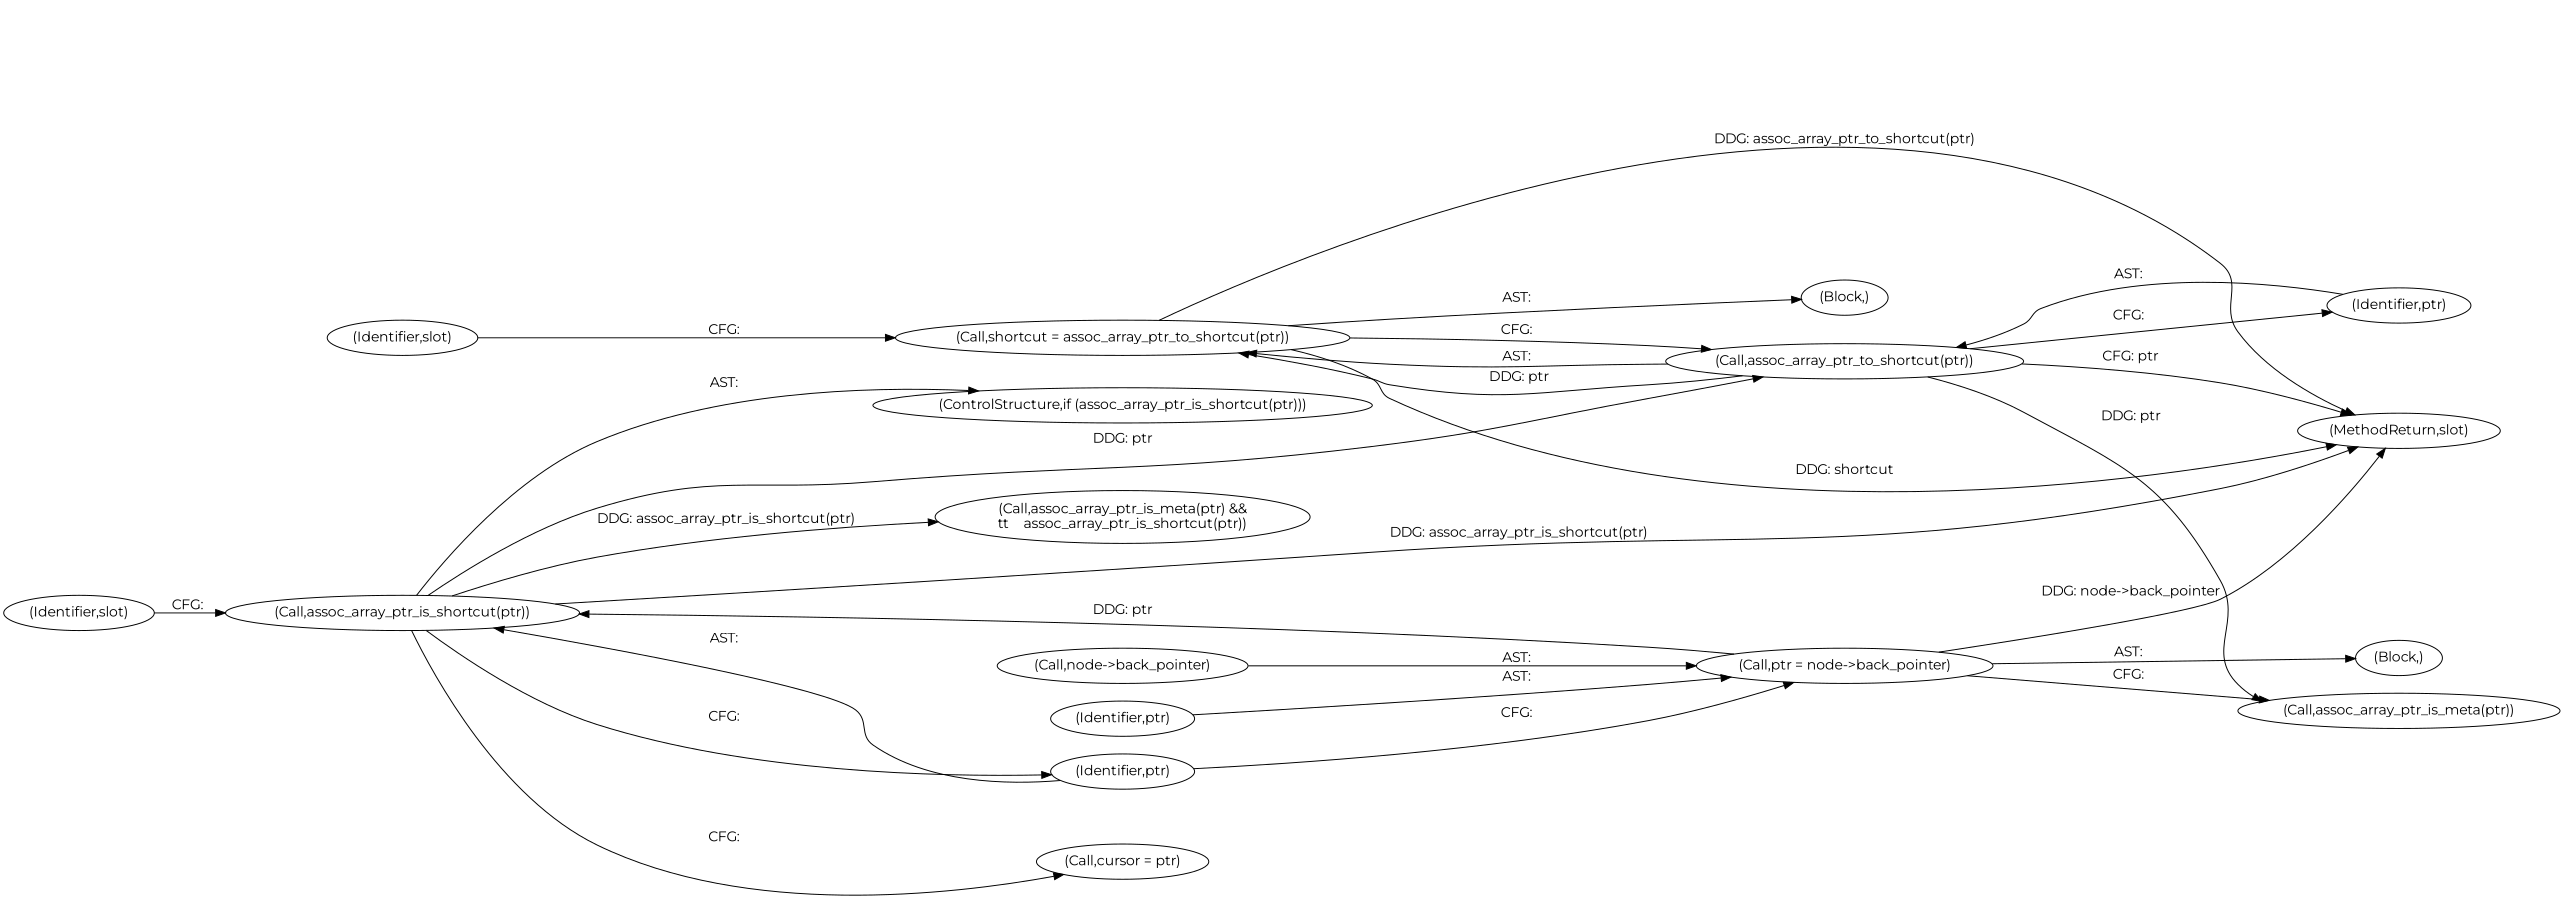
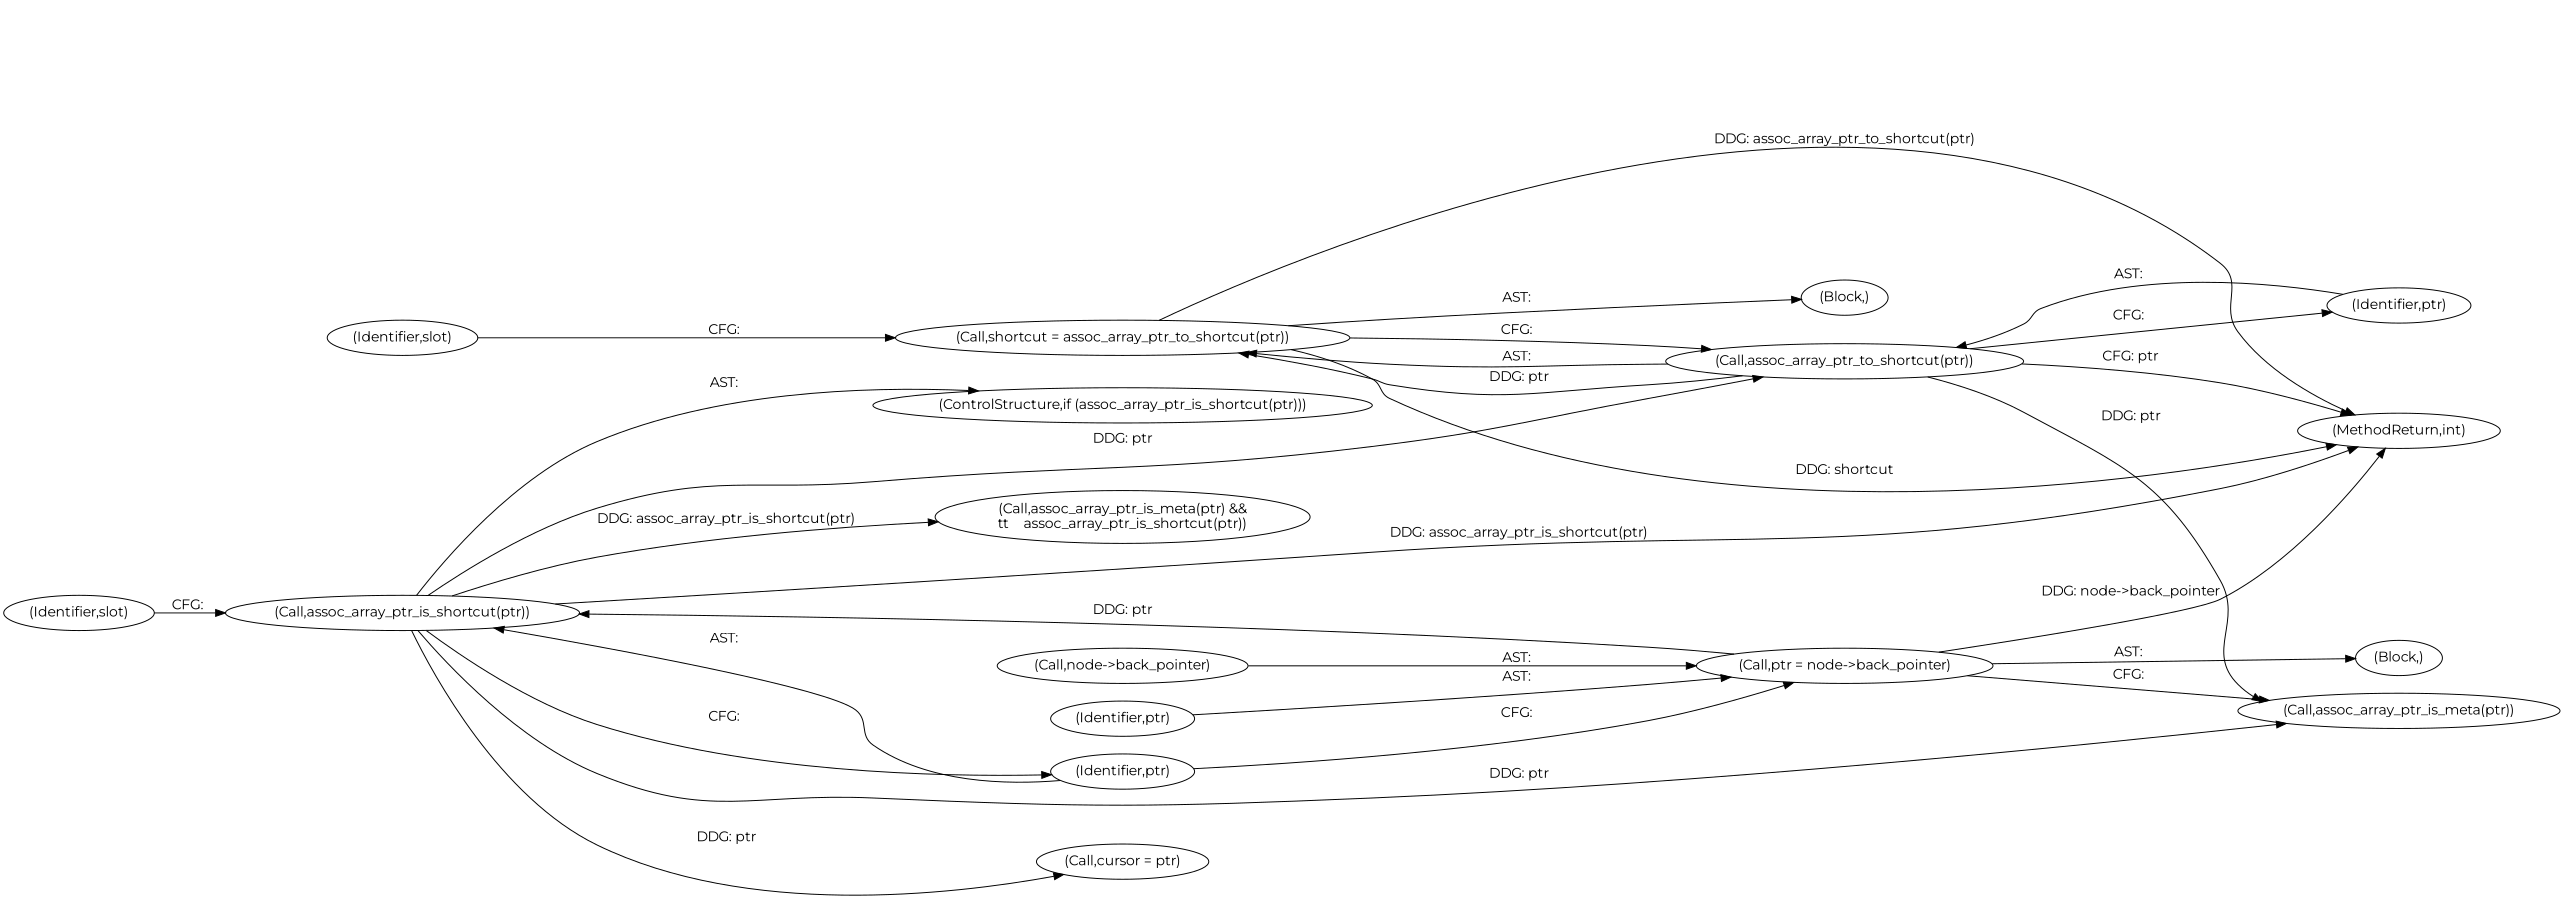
  digraph {
    fontname=Montserrat
    rankdir=LR
    node [fontname=Montserrat]
    edge [fontname=Montserrat]
    n1 [label="(Call,shortcut = assoc_array_ptr_to_shortcut(ptr))"]
    n2 [label="(Call,assoc_array_ptr_to_shortcut(ptr))"]
-   n3 [label="(MethodReturn,slot)"]
+   n3 [label="(MethodReturn,int)"]
    n4 [label="(Block,)"]
    n5 [label="(Call,assoc_array_ptr_is_meta(ptr))"]
    n6 [label="(Identifier,ptr)"]
    n7 [label="(Call,assoc_array_ptr_is_shortcut(ptr))"]
    n8 [label="(Call,cursor = ptr)"]
    n9 [label="(ControlStructure,if (assoc_array_ptr_is_shortcut(ptr)))"]
    n10 [label="(Identifier,ptr)"]
    n11 [label="(Call,assoc_array_ptr_is_meta(ptr) &&\n\t\t    assoc_array_ptr_is_shortcut(ptr))"]
    n12 [label="(Call,ptr = node->back_pointer)"]
    n13 [label="(Block,)"]
    n14 [label="(Call,node->back_pointer)"]
    n15 [label="(Identifier,slot)"]
    n16 [label="(Identifier,ptr)"]
    n17 [label="(Identifier,slot)"]
    n1 -> n2 [label="CFG: "]
    n1 -> n3 [label="DDG: assoc_array_ptr_to_shortcut(ptr)"]
    n1 -> n3 [label="DDG: shortcut"]
    n1 -> n4 [label="AST: "]
    n2 -> n1 [label="AST: "]
    n2 -> n1 [label="DDG: ptr"]
    n2 -> n3 [label="CFG: ptr"]
    n2 -> n5 [label="DDG: ptr"]
    n2 -> n6 [label="CFG: "]
    n6 -> n2 [label="AST: "]
    n7 -> n2 [label="DDG: ptr"]
    n7 -> n3 [label="DDG: assoc_array_ptr_is_shortcut(ptr)"]
-   n7 -> n8 [label="CFG: "]
+   n7 -> n5 [label="DDG: ptr"]
+   n7 -> n8 [label="DDG: ptr"]
    n7 -> n9 [label="AST: "]
    n7 -> n10 [label="CFG: "]
    n7 -> n11 [label="DDG: assoc_array_ptr_is_shortcut(ptr)"]
    n10 -> n7 [label="AST: "]
    n10 -> n12 [label="CFG: "]
    n12 -> n3 [label="DDG: node->back_pointer"]
    n12 -> n5 [label="CFG: "]
    n12 -> n7 [label="DDG: ptr"]
    n12 -> n13 [label="AST: "]
    n14 -> n12 [label="AST: "]
    n15 -> n1 [label="CFG: "]
    n16 -> n12 [label="AST: "]
    n17 -> n7 [label="CFG: "]
  }
